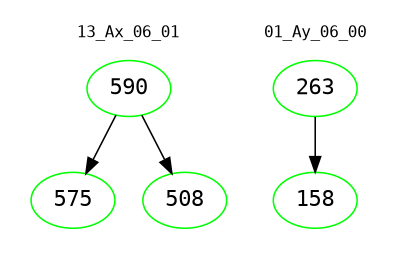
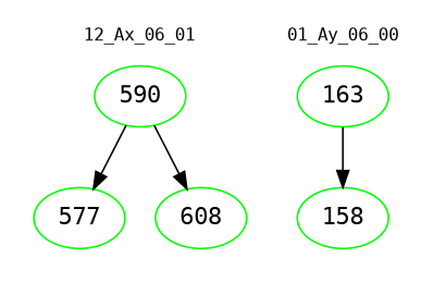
  digraph {
    fontname="DejaVu Sans Mono"
    node [color=green fontname="DejaVu Sans Mono"]
    edge [color=black fontname="DejaVu Sans Mono"]
    n1 [label=590]
-   n2 [label=575]
-   n3 [label=508]
-   n4 [label=263]
+   n2 [label=577]
+   n3 [label=608]
+   n4 [label=163]
    n5 [label=158]
    subgraph cluster_1 {
      color=white
      fontsize=10
-     label="13_Ax_06_01"
+     label="12_Ax_06_01"
      n1
      n2
      n3
    }
    subgraph cluster_2 {
      color=white
      fontsize=10
      label="01_Ay_06_00"
      n4
      n5
    }
    n1 -> n2
    n1 -> n3
    n4 -> n5
  }
